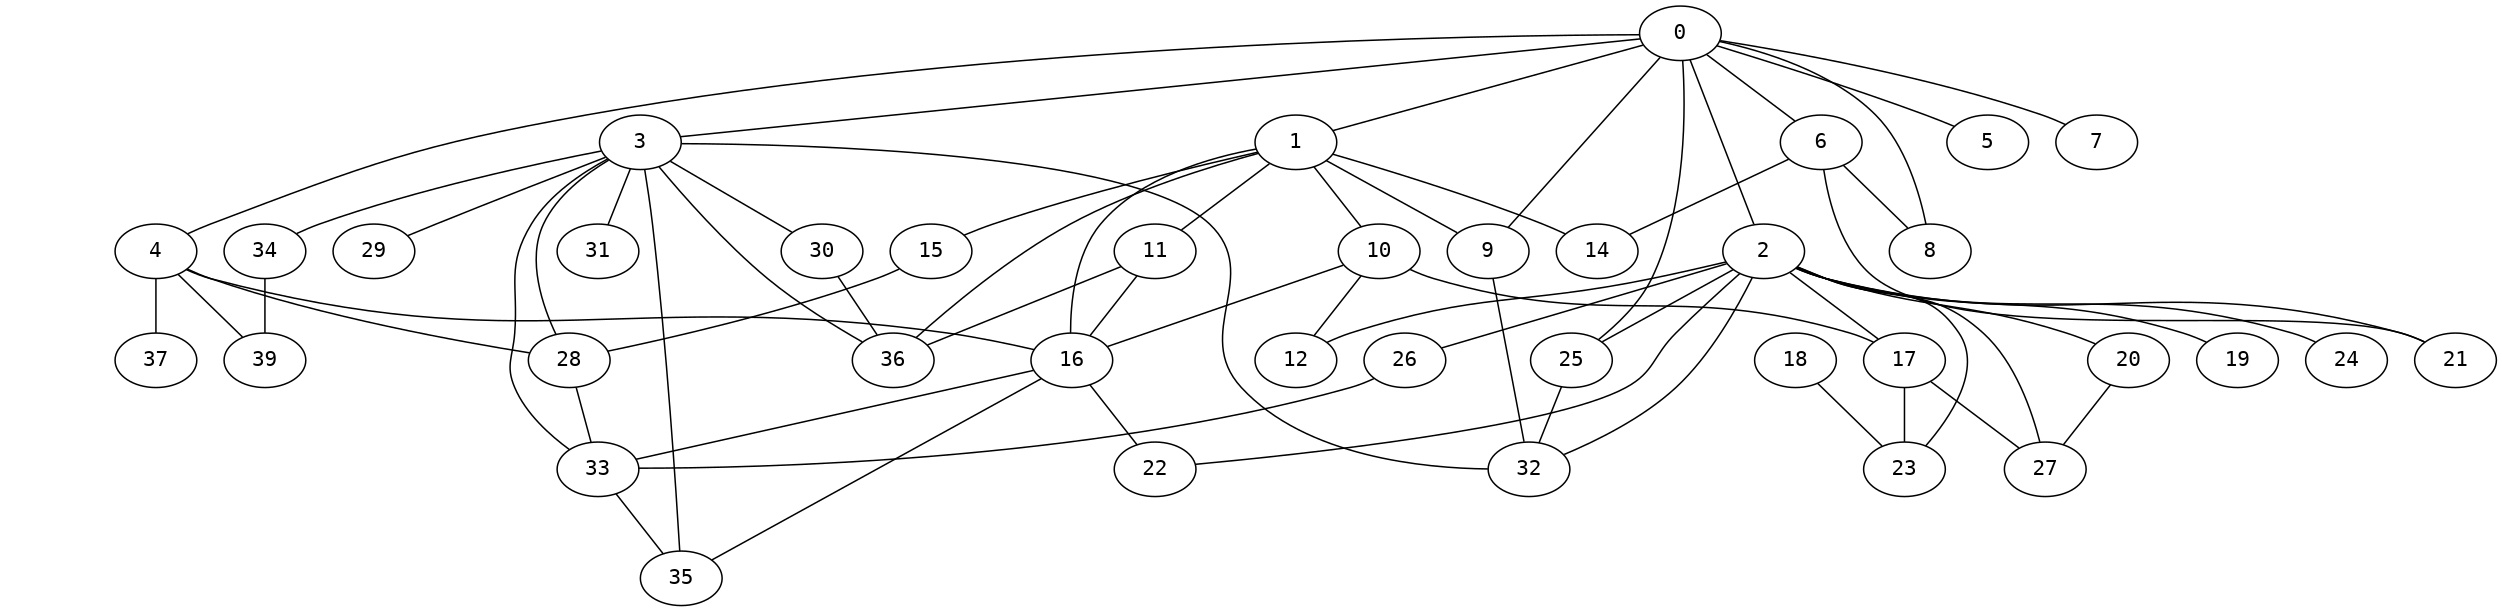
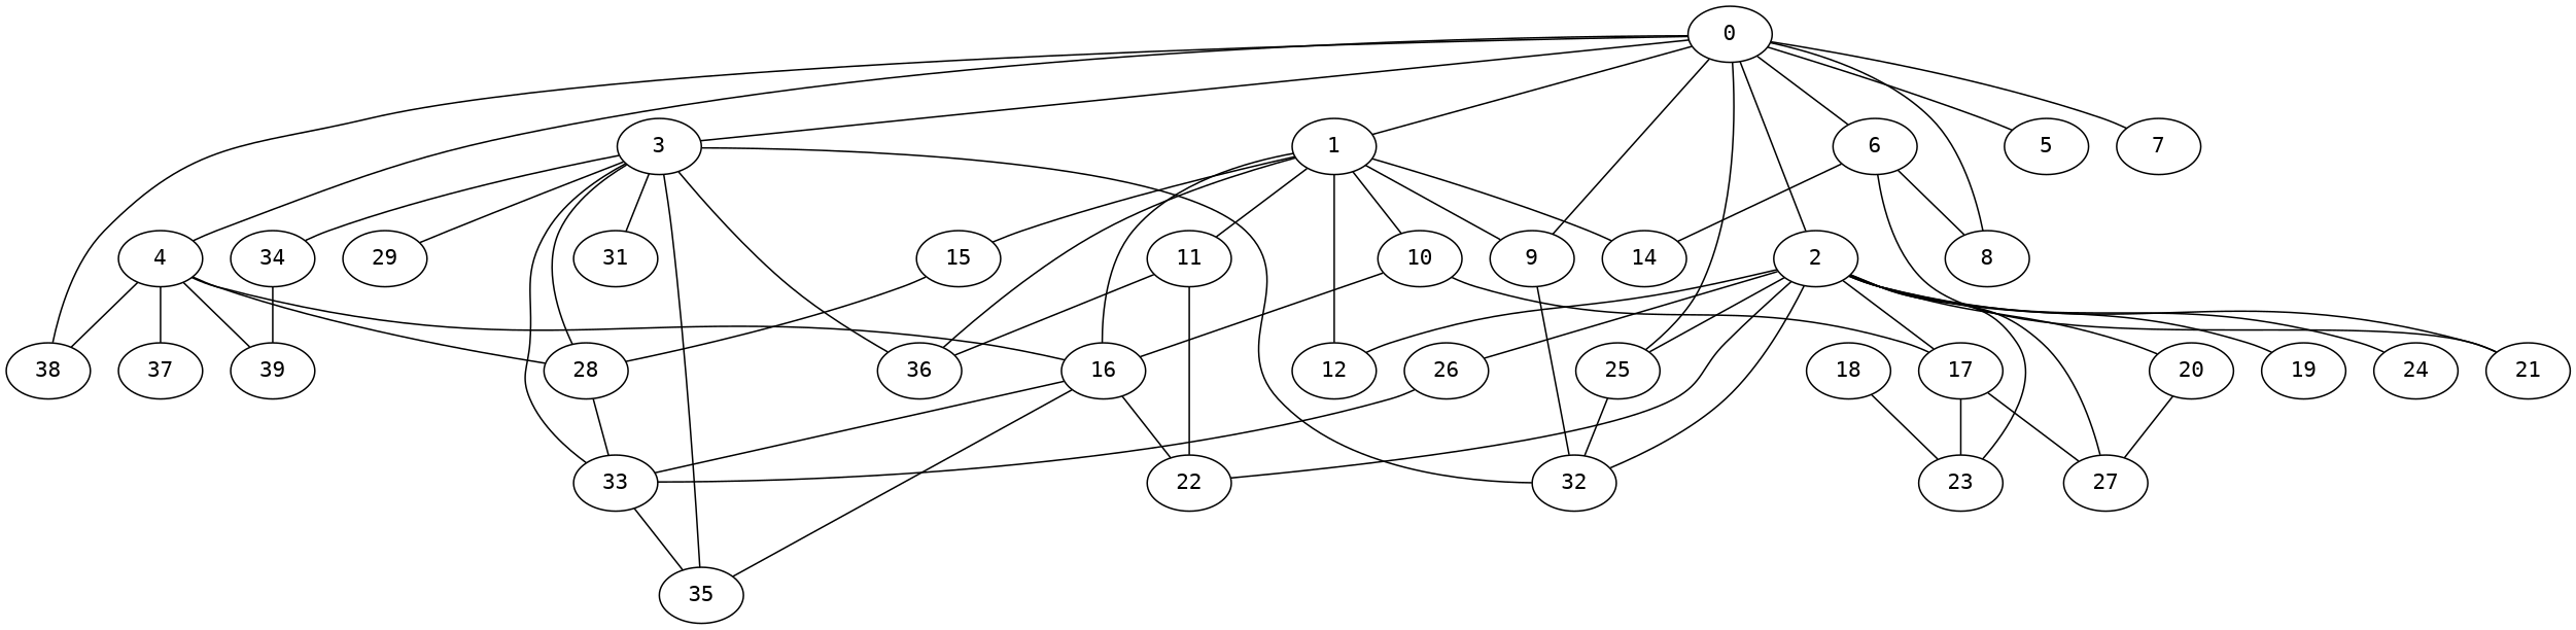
  graph {
    fontname="DejaVu Sans Mono"
    node [fontname="DejaVu Sans Mono"]
    edge [fontname="DejaVu Sans Mono"]
    0
    1
    2
    3
    4
    5
    6
    7
    8
    9
    25
+   38
    10
    11
    12
    14
    15
    16
    36
    17
    19
    20
    21
    22
    23
    24
    26
    27
    32
    34
    35
    33
    28
    29
-   30
    31
    37
    39
    18
    0 -- 1
    0 -- 2
    0 -- 3
    0 -- 4
    0 -- 5
    0 -- 6
    0 -- 7
    0 -- 8
    0 -- 9
    0 -- 25
+   0 -- 38
    1 -- 9
    1 -- 10
    1 -- 11
-   10 -- 12
+   1 -- 12
    1 -- 14
    1 -- 15
    1 -- 16
    1 -- 36
    2 -- 25
    2 -- 12
    2 -- 17
    2 -- 19
    2 -- 20
    2 -- 21
    2 -- 22
    2 -- 23
    2 -- 24
    2 -- 26
    2 -- 27
    2 -- 32
    3 -- 36
    3 -- 32
    3 -- 34
    3 -- 35
    3 -- 33
    3 -- 28
    3 -- 29
-   3 -- 30
    3 -- 31
+   4 -- 38
    4 -- 16
    4 -- 28
    4 -- 37
    4 -- 39
    6 -- 8
    6 -- 14
    6 -- 21
    9 -- 32
    25 -- 32
    10 -- 16
    10 -- 17
-   11 -- 16
+   11 -- 22
    11 -- 36
    15 -- 28
    16 -- 22
    16 -- 35
    16 -- 33
    17 -- 23
    17 -- 27
    20 -- 27
    26 -- 33
    34 -- 39
    33 -- 35
    28 -- 33
-   30 -- 36
    18 -- 23
  }
